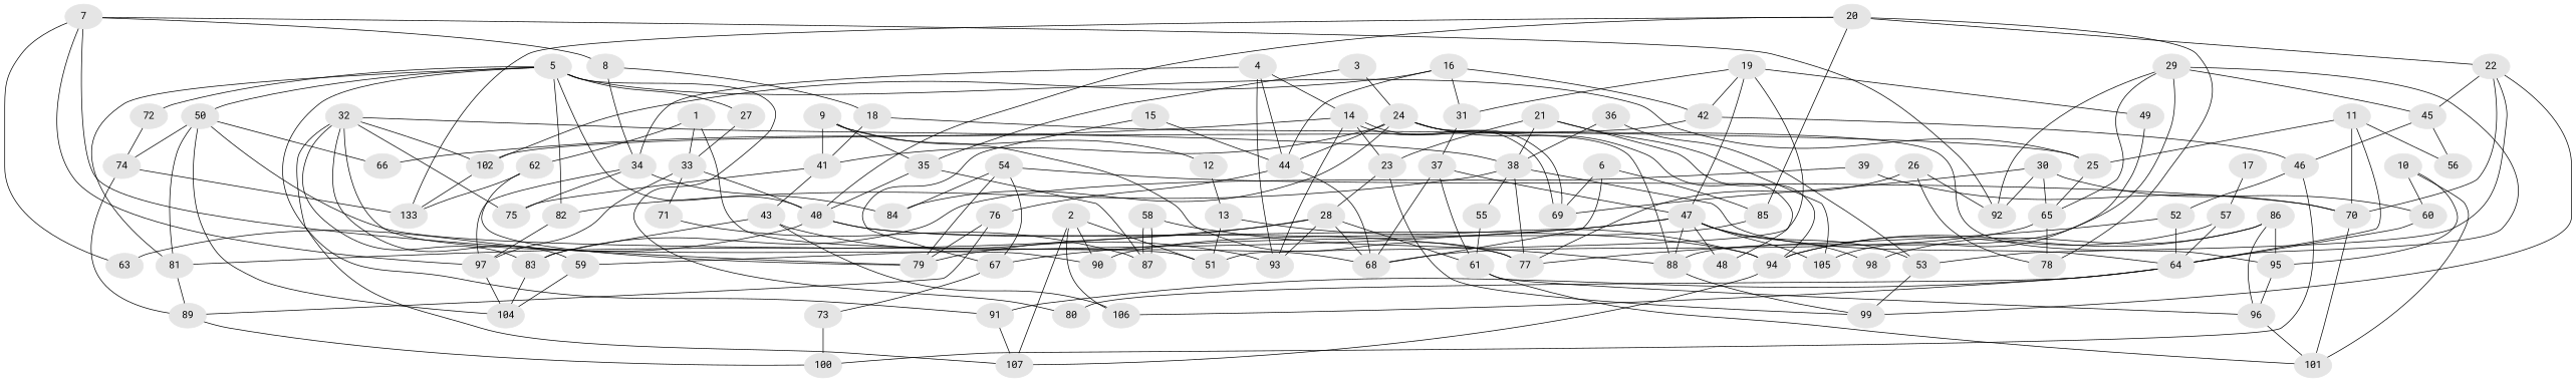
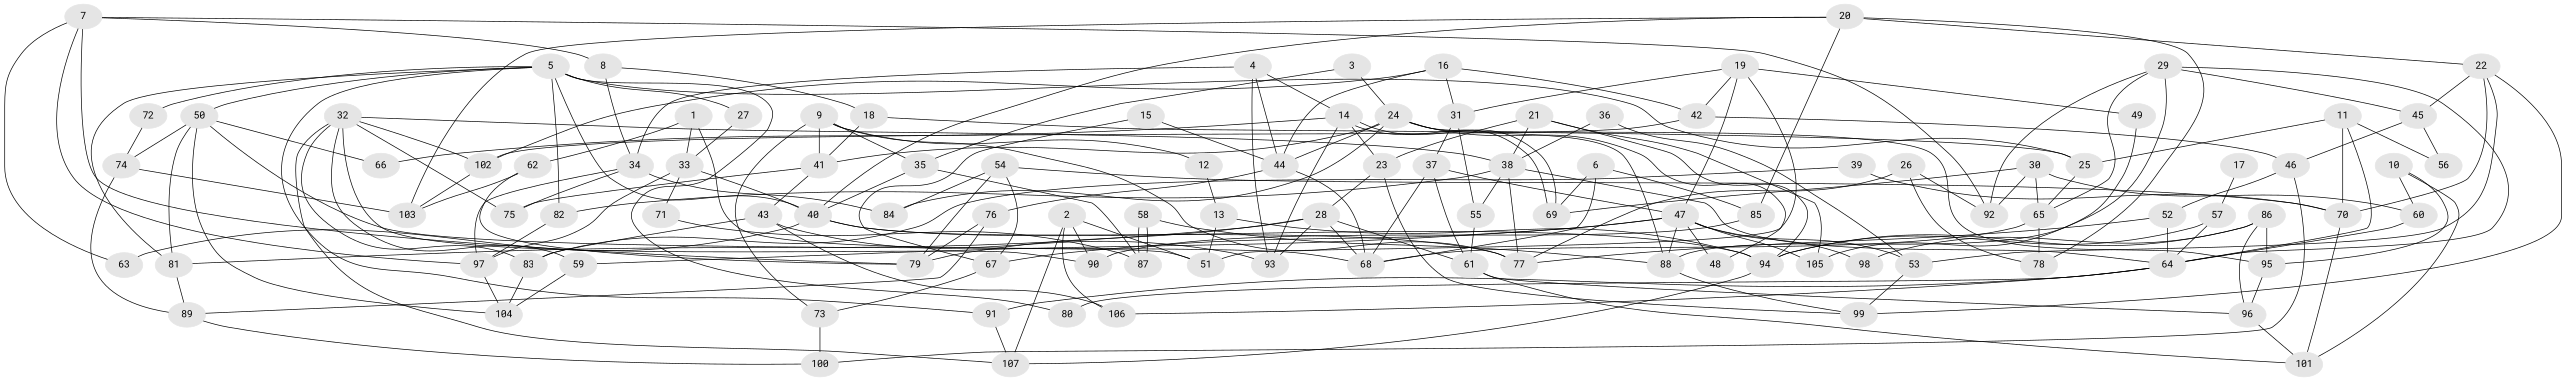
  graph {
    fontname="Roboto Mono"
    node [color=gray90 fontname="Roboto Mono" style=filled]
    edge [fontname="Roboto Mono"]
    1
    33
    51
    62
    40
    97
    71
    79
-   103 [label=133]
+   103
    2
    90
    106
    107
    3
    24
    35
    44
    41
    95
    88
    48
    84
    87
    4
    14
    34
    93
    69
    23
    66
    75
    68
    76
    5
    25
    27
    50
    72
    80
    81
    82
    91
    65
    63
    77
    94
    74
    104
    89
    6
    85
    7
    8
    92
    18
    9
    12
    73
    13
    43
    100
    10
    60
    101
    64
    96
    11
    56
    70
    99
    28
    15
    67
    16
    31
    42
    102
    37
    55
    46
    17
    57
    49
    105
    19
    47
    53
    59
    98
    20
    22
    78
    45
    21
    38
    61
    26
    29
    30
    32
    83
    36
    39
    52
    54
    58
    86
    1 -- 33
    1 -- 51
    1 -- 62
    33 -- 40
    33 -- 97
    33 -- 71
    62 -- 79
    62 -- 103
    40 -- 63
    40 -- 77
    40 -- 94
    97 -- 104
    71 -- 87
    2 -- 51
    2 -- 90
    2 -- 106
    2 -- 107
    3 -- 24
    3 -- 35
    24 -- 44
    24 -- 41
    24 -- 95
    24 -- 88
    24 -- 48
    24 -- 84
    35 -- 40
    35 -- 87
    44 -- 68
    44 -- 76
    41 -- 75
    41 -- 43
    95 -- 96
    88 -- 99
    4 -- 44
    4 -- 14
    4 -- 34
    4 -- 93
    14 -- 93
    14 -- 69
    14 -- 69
    14 -- 23
    14 -- 66
    34 -- 97
    34 -- 84
    34 -- 75
    23 -- 99
    23 -- 28
    76 -- 79
    76 -- 89
    5 -- 40
    5 -- 25
    5 -- 27
    5 -- 50
    5 -- 72
    5 -- 80
    5 -- 81
    5 -- 82
    5 -- 91
    25 -- 65
    27 -- 33
    50 -- 66
    50 -- 68
    50 -- 81
    50 -- 74
    50 -- 104
    72 -- 74
    81 -- 89
    82 -- 97
    91 -- 107
    65 -- 68
    65 -- 78
    94 -- 107
    74 -- 103
    74 -- 89
    89 -- 100
    6 -- 69
    6 -- 68
    6 -- 85
    85 -- 90
    7 -- 97
    7 -- 79
    7 -- 63
    7 -- 8
    7 -- 92
    8 -- 34
    8 -- 18
    18 -- 41
    18 -- 25
    9 -- 35
    9 -- 41
    9 -- 77
    9 -- 12
+   9 -- 73
    12 -- 13
    73 -- 100
    13 -- 51
    13 -- 94
    43 -- 106
    43 -- 93
    43 -- 83
    10 -- 95
    10 -- 60
    10 -- 101
    60 -- 64
    64 -- 106
    64 -- 80
    64 -- 91
    96 -- 101
    11 -- 25
    11 -- 64
    11 -- 56
    11 -- 70
    70 -- 101
    28 -- 79
    28 -- 93
    28 -- 68
    28 -- 81
    28 -- 61
    15 -- 44
    15 -- 67
    67 -- 73
    16 -- 44
    16 -- 31
    16 -- 42
    16 -- 102
    31 -- 37
+   31 -- 55
    42 -- 102
    42 -- 46
    102 -- 103
    37 -- 68
    37 -- 47
    37 -- 61
    55 -- 61
    46 -- 100
    46 -- 52
    17 -- 57
    57 -- 94
    57 -- 64
    49 -- 105
    19 -- 51
    19 -- 31
    19 -- 42
    19 -- 49
    19 -- 47
    47 -- 88
    47 -- 48
    47 -- 67
    47 -- 105
    47 -- 53
    47 -- 59
    47 -- 98
    53 -- 99
    59 -- 104
    20 -- 40
    20 -- 103
    20 -- 85
    20 -- 22
    20 -- 78
    22 -- 70
    22 -- 99
    22 -- 53
    22 -- 45
    45 -- 56
    45 -- 46
    21 -- 23
    21 -- 94
    21 -- 105
    21 -- 38
    38 -- 82
    38 -- 77
    38 -- 64
    38 -- 55
    61 -- 101
    61 -- 96
    26 -- 77
    26 -- 92
    26 -- 78
    29 -- 88
    29 -- 65
    29 -- 92
    29 -- 64
    29 -- 45
    30 -- 69
    30 -- 65
    30 -- 92
    30 -- 60
    32 -- 90
    32 -- 107
    32 -- 75
    32 -- 102
    32 -- 59
    32 -- 38
    32 -- 83
    83 -- 104
    36 -- 53
    36 -- 38
    39 -- 70
    39 -- 83
    52 -- 77
    52 -- 64
    54 -- 79
    54 -- 84
    54 -- 70
    54 -- 67
    58 -- 88
    58 -- 87
    58 -- 87
    86 -- 95
    86 -- 94
    86 -- 96
    86 -- 98
  }
